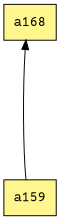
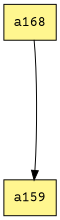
  digraph {
    rankdir=BT
    ranksep=2.0
    fontname="Courier Prime"
    node [fillcolor=khaki1 shape=record style=filled fontname="Courier Prime"]
    n1 [label="{a159}"]
    n2 [label="{a168}"]
-   n1 -> n2 [fontname="Courier Prime"]
+   n2 -> n1 [fontname="Courier Prime"]
  }
